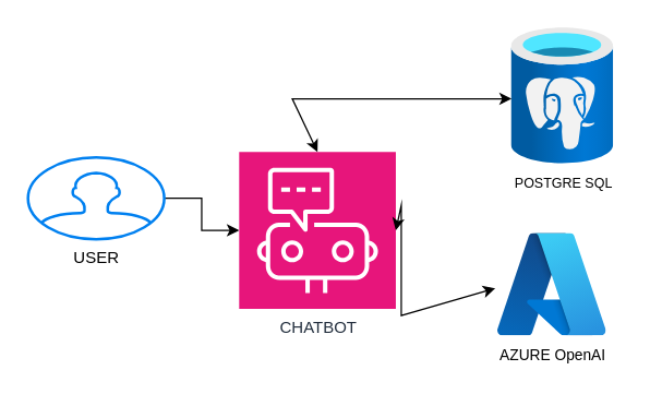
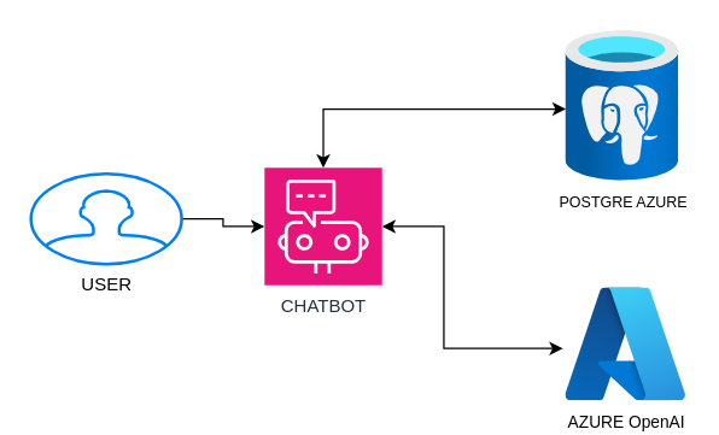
  <mxCell id="0" />
  <mxCell id="1" parent="0" />
  <mxCell id="2" style="edgeStyle=orthogonalEdgeStyle;rounded=0;orthogonalLoop=1;jettySize=auto;html=1;" edge="1" parent="1" source="3" target="4"><mxGeometry relative="1" as="geometry"><mxPoint x="173" y="8" as="targetPoint" /></mxGeometry></mxCell>
  <mxCell id="3" value="USER" style="html=1;verticalLabelPosition=bottom;align=center;labelBackgroundColor=#ffffff;verticalAlign=top;strokeWidth=2;strokeColor=#0080F0;shadow=0;dashed=0;shape=mxgraph.ios7.icons.user;" vertex="1" parent="1"><mxGeometry x="20" y="115" width="100" height="60" as="geometry" /></mxCell>
- <mxCell id="4" value="CHATBOT" style="sketch=0;points=[[0,0,0],[0.25,0,0],[0.5,0,0],[0.75,0,0],[1,0,0],[0,1,0],[0.25,1,0],[0.5,1,0],[0.75,1,0],[1,1,0],[0,0.25,0],[0,0.5,0],[0,0.75,0],[1,0.25,0],[1,0.5,0],[1,0.75,0]];points=[[0,0,0],[0.25,0,0],[0.5,0,0],[0.75,0,0],[1,0,0],[0,1,0],[0.25,1,0],[0.5,1,0],[0.75,1,0],[1,1,0],[0,0.25,0],[0,0.5,0],[0,0.75,0],[1,0.25,0],[1,0.5,0],[1,0.75,0]];outlineConnect=0;fontColor=#232F3E;fillColor=#E7157B;strokeColor=#ffffff;dashed=0;verticalLabelPosition=bottom;verticalAlign=top;align=center;html=1;fontSize=12;fontStyle=0;aspect=fixed;shape=mxgraph.aws4.resourceIcon;resIcon=mxgraph.aws4.chatbot;" vertex="1" parent="1"><mxGeometry x="175" y="111" width="115" height="115" as="geometry" /></mxCell>
- <mxCell id="5" value="&lt;font style=&quot;font-size: 11px;&quot;&gt;AZURE OpenAI&lt;/font&gt;" style="image;aspect=fixed;html=1;points=[];align=center;fontSize=12;image=img/lib/azure2/other/Azure_A.svg;" vertex="1" parent="1"><mxGeometry x="365" y="171" width="79.6" height="75.06" as="geometry" /></mxCell>
- <mxCell id="6" value="&lt;font style=&quot;font-size: 10px;&quot;&gt;POSTGRE SQL&lt;/font&gt;" style="image;aspect=fixed;html=1;points=[];align=center;fontSize=12;image=img/lib/azure2/databases/Azure_Database_PostgreSQL_Server.svg;" vertex="1" parent="1"><mxGeometry x="375" y="20" width="75" height="100" as="geometry" /></mxCell>
+ <mxCell id="4" value="CHATBOT" style="sketch=0;points=[[0,0,0],[0.25,0,0],[0.5,0,0],[0.75,0,0],[1,0,0],[0,1,0],[0.25,1,0],[0.5,1,0],[0.75,1,0],[1,1,0],[0,0.25,0],[0,0.5,0],[0,0.75,0],[1,0.25,0],[1,0.5,0],[1,0.75,0]];points=[[0,0,0],[0.25,0,0],[0.5,0,0],[0.75,0,0],[1,0,0],[0,1,0],[0.25,1,0],[0.5,1,0],[0.75,1,0],[1,1,0],[0,0.25,0],[0,0.5,0],[0,0.75,0],[1,0.25,0],[1,0.5,0],[1,0.75,0]];outlineConnect=0;fontColor=#232F3E;fillColor=#E7157B;strokeColor=#ffffff;dashed=0;verticalLabelPosition=bottom;verticalAlign=top;align=center;html=1;fontSize=12;fontStyle=0;aspect=fixed;shape=mxgraph.aws4.resourceIcon;resIcon=mxgraph.aws4.chatbot;" vertex="1" parent="1"><mxGeometry x="175" y="111" width="78" height="78" as="geometry" /></mxCell>
+ <mxCell id="5" value="&lt;font style=&quot;font-size: 11px;&quot;&gt;AZURE OpenAI&lt;/font&gt;" style="image;aspect=fixed;html=1;points=[];align=center;fontSize=12;image=img/lib/azure2/other/Azure_A.svg;" vertex="1" parent="1"><mxGeometry x="375" y="191" width="79.6" height="75.06" as="geometry" /></mxCell>
+ <mxCell id="6" value="&lt;font style=&quot;font-size: 10px;&quot;&gt;POSTGRE AZURE&lt;/font&gt;" style="image;aspect=fixed;html=1;points=[];align=center;fontSize=12;image=img/lib/azure2/databases/Azure_Database_PostgreSQL_Server.svg;" vertex="1" parent="1"><mxGeometry x="375" y="20" width="75" height="100" as="geometry" /></mxCell>
  <mxCell id="7" value="" style="endArrow=classic;startArrow=classic;html=1;rounded=0;exitX=1;exitY=0.5;exitDx=0;exitDy=0;exitPerimeter=0;entryX=-0.025;entryY=0.533;entryDx=0;entryDy=0;entryPerimeter=0;" edge="1" parent="1" source="4" target="5"><mxGeometry width="50" height="50" relative="1" as="geometry"><mxPoint x="363" y="283" as="sourcePoint" /><mxPoint x="413" y="233" as="targetPoint" /><Array as="points"><mxPoint x="294" y="150" /><mxPoint x="294" y="231" /></Array></mxGeometry></mxCell>
  <mxCell id="8" value="" style="endArrow=classic;startArrow=classic;html=1;rounded=0;exitX=0.5;exitY=0;exitDx=0;exitDy=0;exitPerimeter=0;entryX=0;entryY=0.52;entryDx=0;entryDy=0;entryPerimeter=0;" edge="1" parent="1" source="4" target="6"><mxGeometry width="50" height="50" relative="1" as="geometry"><mxPoint x="244" y="241" as="sourcePoint" /><mxPoint x="294" y="191" as="targetPoint" /><Array as="points"><mxPoint x="214" y="72" /></Array></mxGeometry></mxCell>
